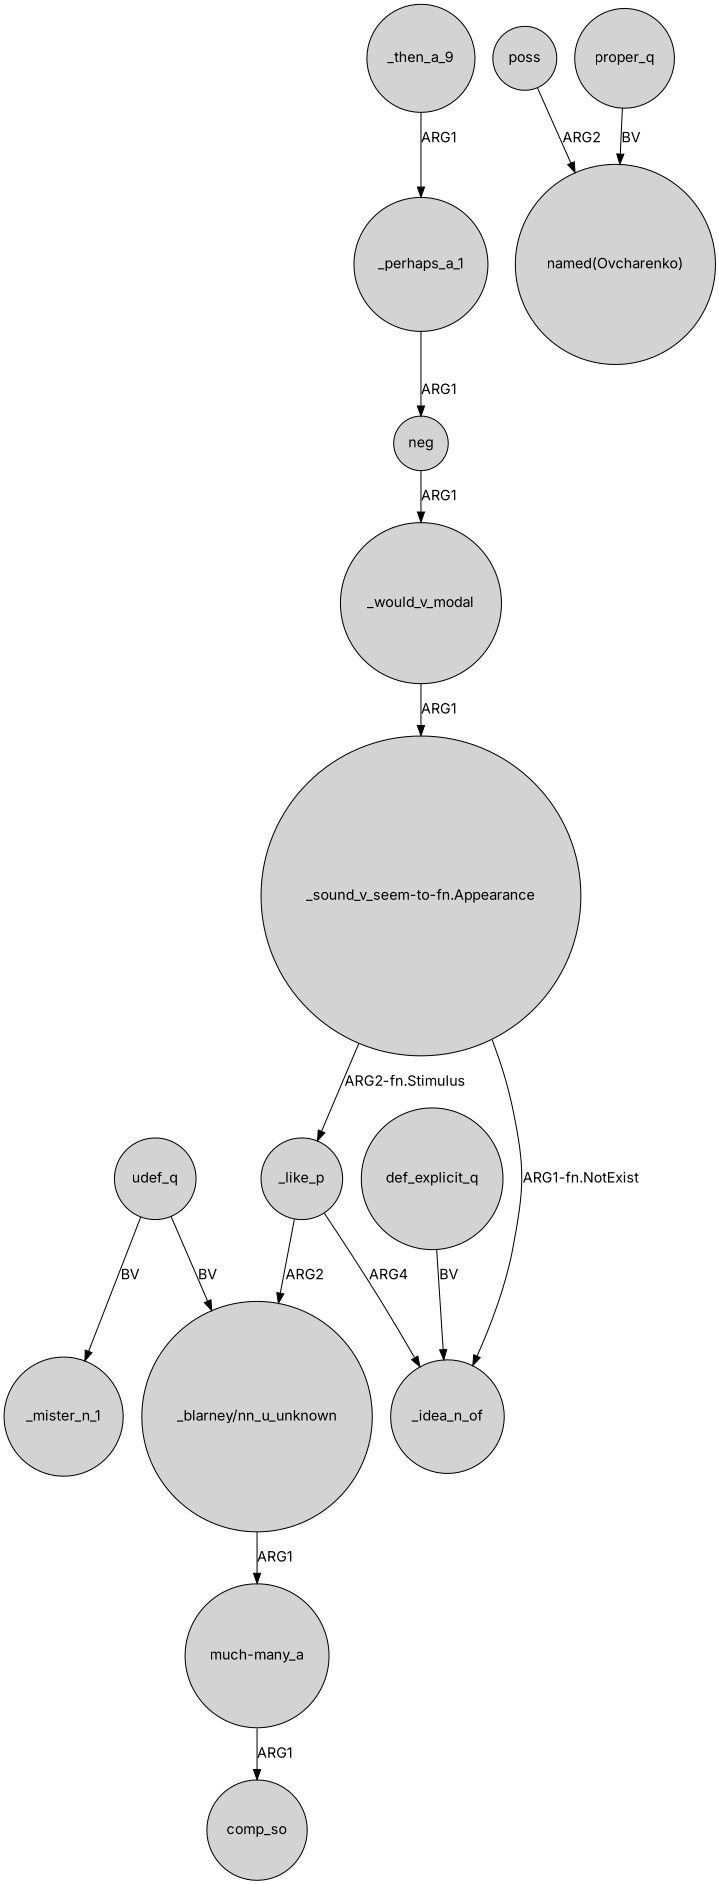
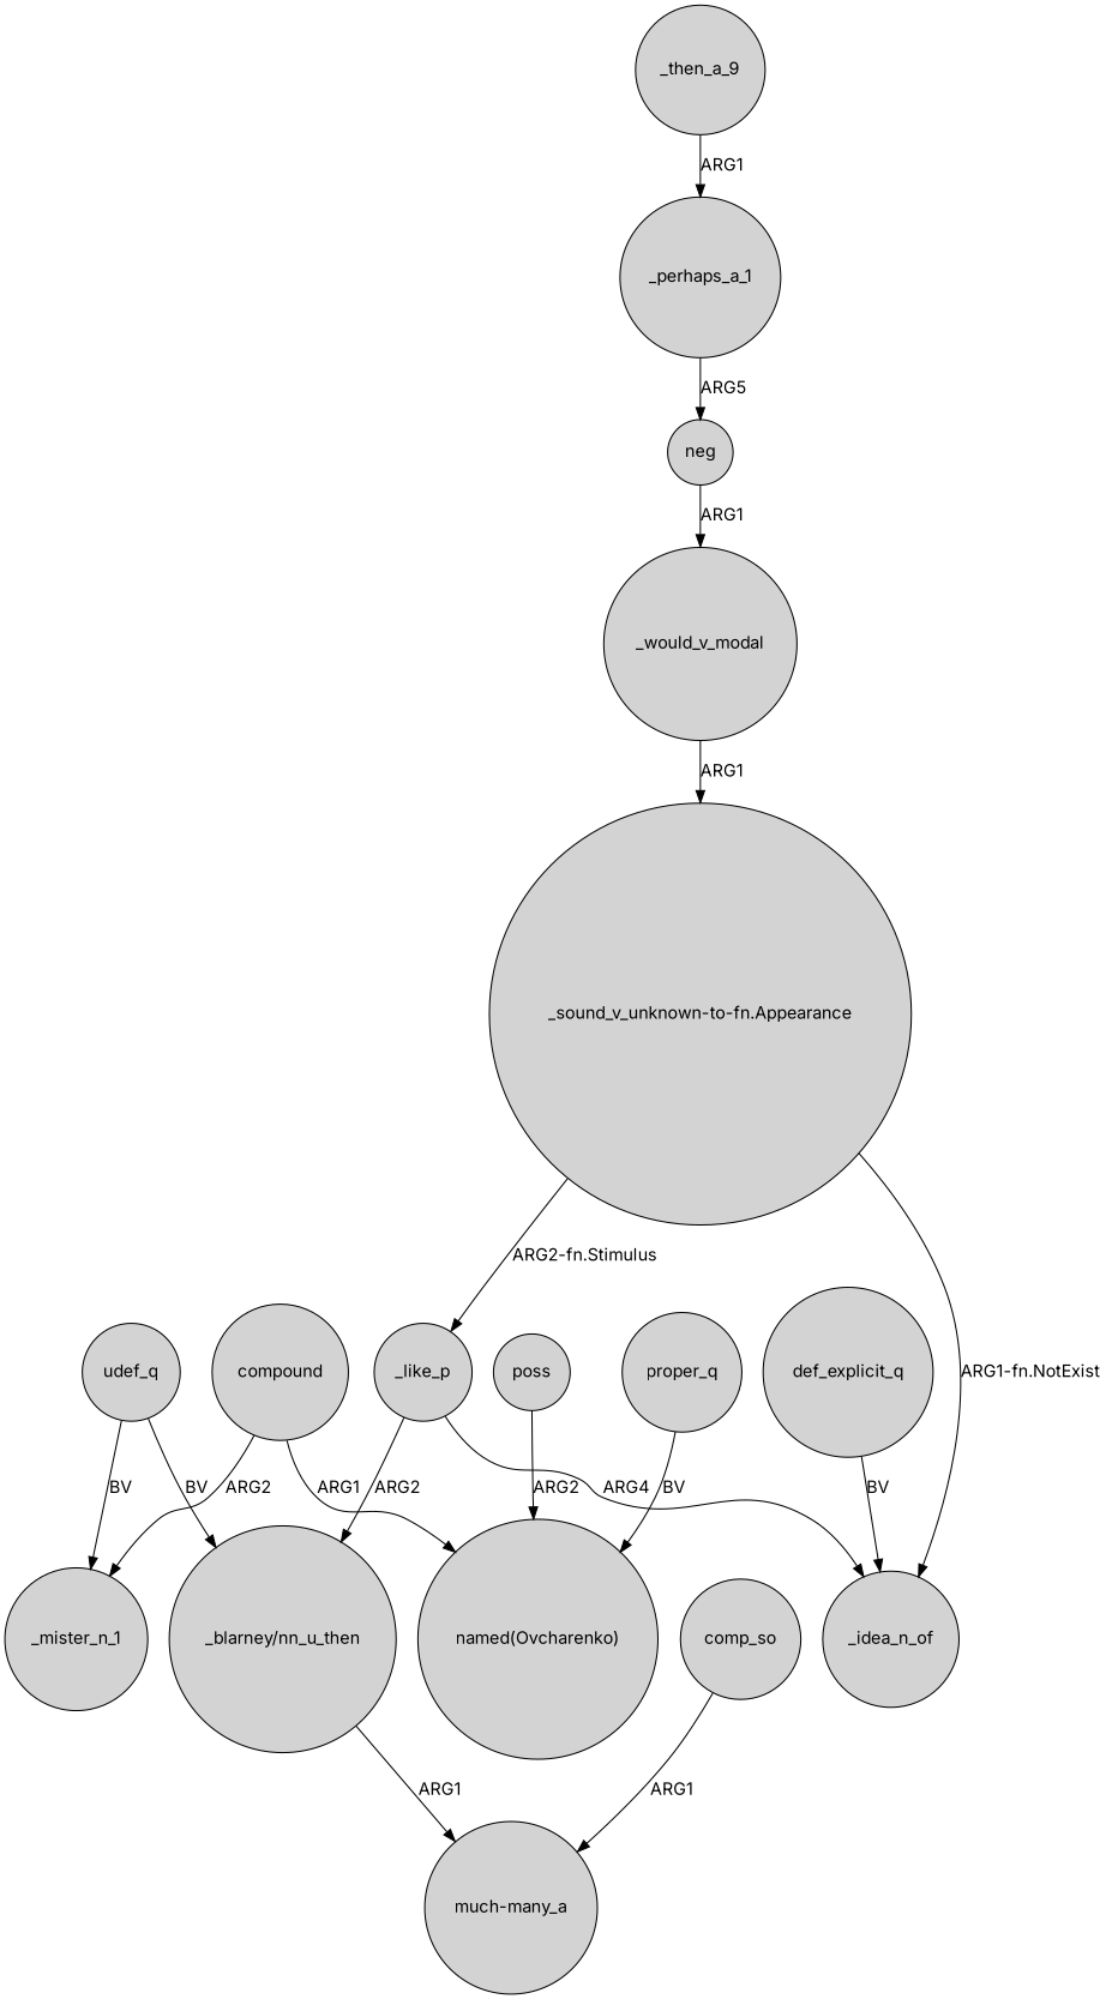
  digraph {
    fontname=Inter
    node [fontname=Inter shape=circle style=filled]
    edge [fontname=Inter]
    udef_q
    _mister_n_1
-   "_blarney/nn_u_unknown"
+   "_blarney/nn_u_unknown" [label="_blarney/nn_u_then"]
    "much-many_a"
    def_explicit_q
    _idea_n_of
    neg
    _would_v_modal
-   "_sound_v_seem-to-fn.Appearance"
+   "_sound_v_seem-to-fn.Appearance" [label="_sound_v_unknown-to-fn.Appearance"]
    _like_p
    _perhaps_a_1
    poss
    "named(Ovcharenko)"
    proper_q
    comp_so
    n16 [label=_then_a_9]
+   compound
    udef_q -> _mister_n_1 [label=BV]
    udef_q -> "_blarney/nn_u_unknown" [label=BV]
    "_blarney/nn_u_unknown" -> "much-many_a" [label=ARG1]
    def_explicit_q -> _idea_n_of [label=BV]
    neg -> _would_v_modal [label=ARG1]
    _would_v_modal -> "_sound_v_seem-to-fn.Appearance" [label=ARG1]
    "_sound_v_seem-to-fn.Appearance" -> _idea_n_of [label="ARG1-fn.NotExist"]
    "_sound_v_seem-to-fn.Appearance" -> _like_p [label="ARG2-fn.Stimulus"]
    _like_p -> "_blarney/nn_u_unknown" [label=ARG2]
    _like_p -> _idea_n_of [label=ARG4]
-   _perhaps_a_1 -> neg [label=ARG1]
+   _perhaps_a_1 -> neg [label=ARG5]
    poss -> "named(Ovcharenko)" [label=ARG2]
    proper_q -> "named(Ovcharenko)" [label=BV]
-   "much-many_a" -> comp_so [label=ARG1]
+   comp_so -> "much-many_a" [label=ARG1]
    n16 -> _perhaps_a_1 [label=ARG1]
+   compound -> _mister_n_1 [label=ARG2]
+   compound -> "named(Ovcharenko)" [label=ARG1]
  }
